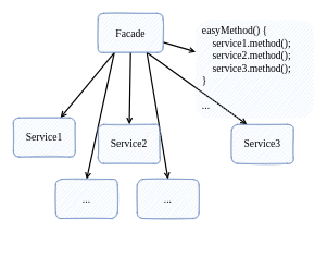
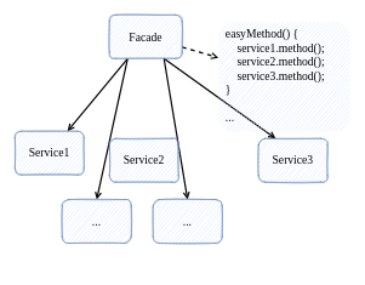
  <mxCell id="0" />
  <mxCell id="1" parent="0" />
  <mxCell id="2" style="edgeStyle=none;rounded=0;sketch=1;orthogonalLoop=1;jettySize=auto;html=1;strokeWidth=2;fontFamily=Comic Sans MS;fontSize=16;" parent="1" edge="1"><mxGeometry relative="1" as="geometry"><mxPoint x="230" y="370" as="sourcePoint" /></mxGeometry></mxCell>
  <mxCell id="3" style="rounded=0;orthogonalLoop=1;jettySize=auto;html=1;exitX=0.25;exitY=1;exitDx=0;exitDy=0;strokeWidth=2;fontFamily=Comic Sans MS;fontSize=16;endArrow=open;endFill=0;" edge="1" parent="1" source="9" target="10"><mxGeometry relative="1" as="geometry" /></mxCell>
- <mxCell id="4" style="edgeStyle=none;rounded=0;orthogonalLoop=1;jettySize=auto;html=1;exitX=0.5;exitY=1;exitDx=0;exitDy=0;strokeWidth=2;fontFamily=Comic Sans MS;fontSize=16;endArrow=open;endFill=0;" edge="1" parent="1" source="9" target="11"><mxGeometry relative="1" as="geometry" /></mxCell>
  <mxCell id="5" style="edgeStyle=none;rounded=0;orthogonalLoop=1;jettySize=auto;html=1;exitX=0.75;exitY=1;exitDx=0;exitDy=0;entryX=0.25;entryY=0;entryDx=0;entryDy=0;strokeWidth=2;fontFamily=Comic Sans MS;fontSize=16;endArrow=open;endFill=0;" edge="1" parent="1" source="9" target="12"><mxGeometry relative="1" as="geometry" /></mxCell>
  <mxCell id="6" style="edgeStyle=none;rounded=0;orthogonalLoop=1;jettySize=auto;html=1;exitX=0.25;exitY=1;exitDx=0;exitDy=0;entryX=0.5;entryY=0;entryDx=0;entryDy=0;strokeWidth=2;fontFamily=Comic Sans MS;fontSize=16;endArrow=open;endFill=0;" edge="1" parent="1" source="9" target="13"><mxGeometry relative="1" as="geometry" /></mxCell>
  <mxCell id="7" style="edgeStyle=none;rounded=0;orthogonalLoop=1;jettySize=auto;html=1;exitX=0.75;exitY=1;exitDx=0;exitDy=0;entryX=0.5;entryY=0;entryDx=0;entryDy=0;strokeWidth=2;fontFamily=Comic Sans MS;fontSize=16;endArrow=open;endFill=0;" edge="1" parent="1" source="9" target="14"><mxGeometry relative="1" as="geometry" /></mxCell>
- <mxCell id="8" style="edgeStyle=none;rounded=0;orthogonalLoop=1;jettySize=auto;html=1;strokeWidth=2;fontFamily=Comic Sans MS;fontSize=16;endArrow=open;endFill=0;" edge="1" parent="1" source="9" target="15"><mxGeometry relative="1" as="geometry" /></mxCell>
+ <mxCell id="8" style="edgeStyle=none;rounded=0;orthogonalLoop=1;jettySize=auto;html=1;strokeWidth=2;fontFamily=Comic Sans MS;fontSize=16;endArrow=open;endFill=0;dashed=1;" edge="1" parent="1" source="9" target="15"><mxGeometry relative="1" as="geometry" /></mxCell>
  <mxCell id="9" value="Facade" style="rounded=1;whiteSpace=wrap;html=1;sketch=1;fontFamily=Comic Sans MS;fontSize=16;fillColor=#dae8fc;strokeColor=#6c8ebf;" vertex="1" parent="1"><mxGeometry x="150" y="20" width="100" height="60" as="geometry" /></mxCell>
  <mxCell id="10" value="Service1" style="rounded=1;whiteSpace=wrap;html=1;sketch=1;fontFamily=Comic Sans MS;fontSize=16;fillColor=#dae8fc;strokeColor=#6c8ebf;" vertex="1" parent="1"><mxGeometry x="20" y="180" width="95" height="60" as="geometry" /></mxCell>
  <mxCell id="11" value="Service2" style="rounded=1;whiteSpace=wrap;html=1;sketch=1;fontFamily=Comic Sans MS;fontSize=16;fillColor=#dae8fc;strokeColor=#6c8ebf;" vertex="1" parent="1"><mxGeometry x="150" y="190" width="95" height="60" as="geometry" /></mxCell>
  <mxCell id="12" value="Service3" style="rounded=1;whiteSpace=wrap;html=1;sketch=1;fontFamily=Comic Sans MS;fontSize=16;fillColor=#dae8fc;strokeColor=#6c8ebf;" vertex="1" parent="1"><mxGeometry x="355" y="190" width="95" height="60" as="geometry" /></mxCell>
  <mxCell id="13" value="..." style="rounded=1;whiteSpace=wrap;html=1;sketch=1;fontFamily=Comic Sans MS;fontSize=16;fillColor=#dae8fc;strokeColor=#6c8ebf;" vertex="1" parent="1"><mxGeometry x="85" y="274" width="95" height="60" as="geometry" /></mxCell>
  <mxCell id="14" value="..." style="rounded=1;whiteSpace=wrap;html=1;sketch=1;fontFamily=Comic Sans MS;fontSize=16;fillColor=#dae8fc;strokeColor=#6c8ebf;" vertex="1" parent="1"><mxGeometry x="210" y="274" width="95" height="60" as="geometry" /></mxCell>
  <mxCell id="15" value="&amp;nbsp; easyMethod() {&lt;br&gt;&amp;nbsp; &amp;nbsp; &amp;nbsp; service1.method();&lt;br&gt;&amp;nbsp; &amp;nbsp; &amp;nbsp; service2.method();&lt;br&gt;&amp;nbsp; &amp;nbsp; &amp;nbsp; service3.method();&lt;br&gt;&amp;nbsp; }&lt;br&gt;&lt;br&gt;&amp;nbsp; ..." style="rounded=1;whiteSpace=wrap;html=1;sketch=1;fontFamily=Comic Sans MS;fontSize=16;fillColor=#dae8fc;strokeColor=none;align=left;verticalAlign=top;" vertex="1" parent="1"><mxGeometry x="300" y="30" width="180" height="150" as="geometry" /></mxCell>
